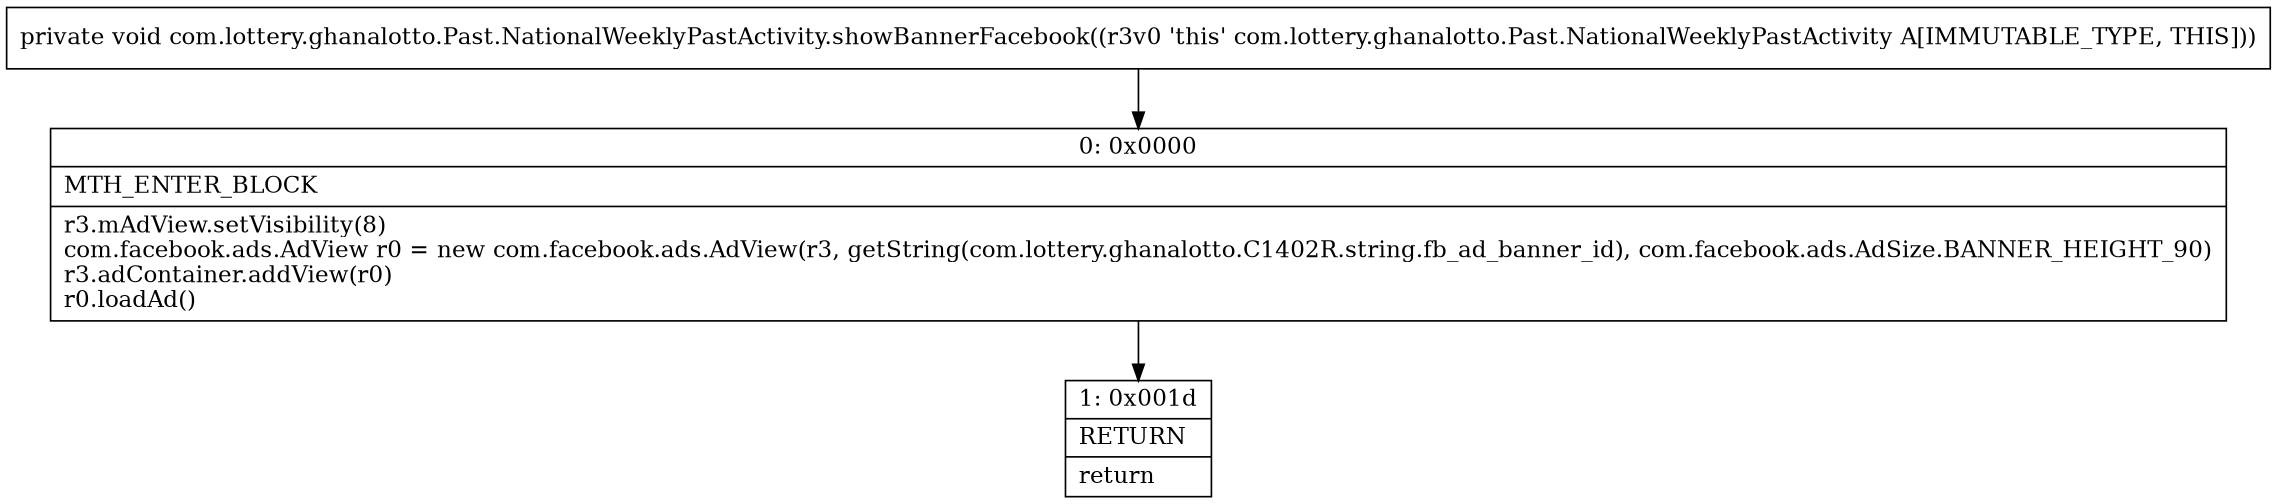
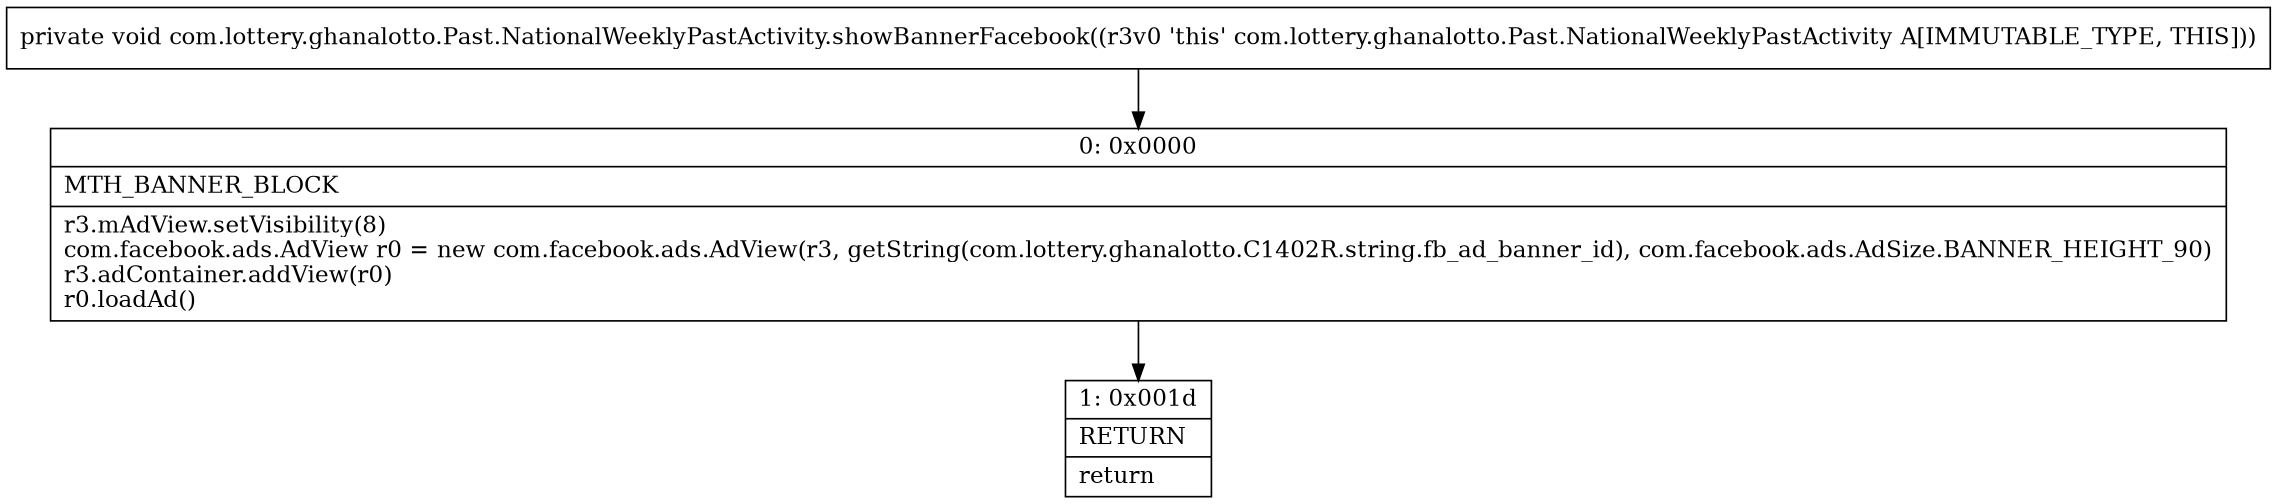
  digraph {
    node [shape=record]
-   n1 [label="{0\:\ 0x0000|MTH_ENTER_BLOCK\l|r3.mAdView.setVisibility(8)\lcom.facebook.ads.AdView r0 = new com.facebook.ads.AdView(r3, getString(com.lottery.ghanalotto.C1402R.string.fb_ad_banner_id), com.facebook.ads.AdSize.BANNER_HEIGHT_90)\lr3.adContainer.addView(r0)\lr0.loadAd()\l}"]
+   n1 [label="{0\:\ 0x0000|MTH_BANNER_BLOCK\l|r3.mAdView.setVisibility(8)\lcom.facebook.ads.AdView r0 = new com.facebook.ads.AdView(r3, getString(com.lottery.ghanalotto.C1402R.string.fb_ad_banner_id), com.facebook.ads.AdSize.BANNER_HEIGHT_90)\lr3.adContainer.addView(r0)\lr0.loadAd()\l}"]
    n2 [label="{1\:\ 0x001d|RETURN\l|return\l}"]
    n3 [label="{private void com.lottery.ghanalotto.Past.NationalWeeklyPastActivity.showBannerFacebook((r3v0 'this' com.lottery.ghanalotto.Past.NationalWeeklyPastActivity A[IMMUTABLE_TYPE, THIS])) }"]
    n1 -> n2
    n3 -> n1
  }
